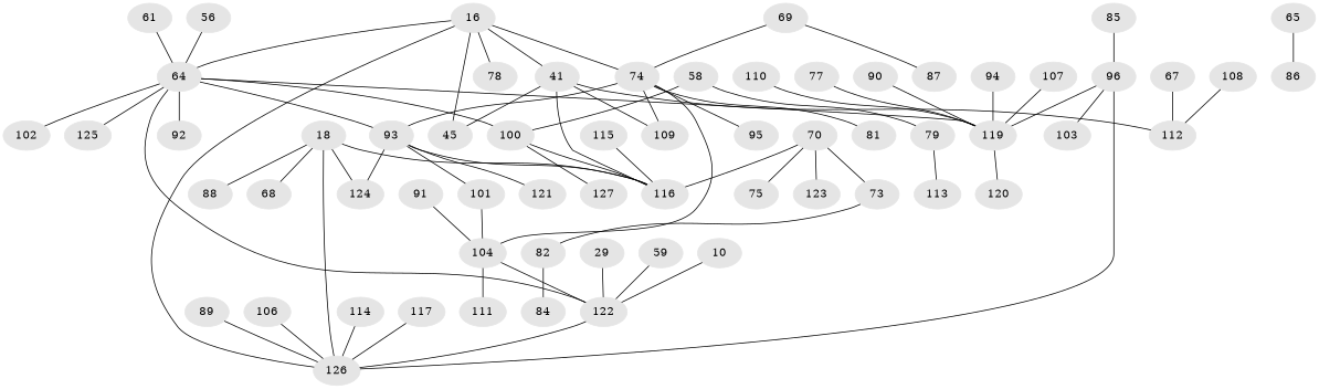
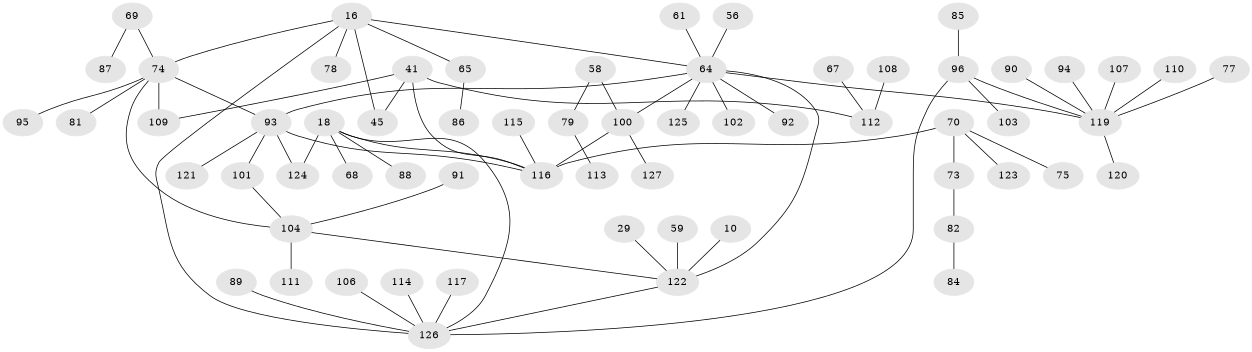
  graph {
    node [color=gray90 style=filled]
    122 [super="+7+19"]
    126 [super="+93+98+36+37+99"]
    10
    16 [super="+2"]
    45
    64 [super="+1+4"]
    65
    74 [super="+14+9+30+52"]
    78
    100 [super="+26+31+54+57"]
    92
    n12 [label=93 super="+72+11"]
    102
    119 [super="+105+80+51+118"]
    125
    86
    109
    81
    95
    104 [super="+71"]
    18
    68
    88
    116 [super="+13"]
    124
    29
    41
    112 [super="+55"]
    56
    58
    79
    113
    127
    59 [super="+27"]
    61 [super="+24"]
    101
    121
    120
    67
    69
    87
    70 [super="+35+49"]
    73
    75
    123
    82
    84
    111
    77
    96 [super="+33"]
    103
    85
    89
    90
    91
    94
    106
    107
    108
    110
    114
    115
    117 [super="+34+39"]
    122 -- 126
    10 -- 122
    16 -- 126
    16 -- 45
    16 -- 64 [weight=2]
-   16 -- 41
+   16 -- 65
    16 -- 74 [weight=2]
    16 -- 78
    64 -- 122 [weight=2]
    64 -- 100
    64 -- 92
    64 -- n12
    64 -- 102
    64 -- 119
    64 -- 125
    65 -- 86
    74 -- n12
    74 -- 109
    74 -- 81
    74 -- 95
    74 -- 104
    100 -- 116
    100 -- 127
    n12 -- 116 [weight=2]
    n12 -- 124
    n12 -- 101
    n12 -- 121
    119 -- 120
    104 -- 122
    104 -- 111
    18 -- 126
    18 -- 68
    18 -- 88
    18 -- 116 [weight=2]
    18 -- 124
    29 -- 122
    41 -- 45
    41 -- 109
    41 -- 116 [weight=2]
    41 -- 112
    56 -- 64
    58 -- 100
    58 -- 79
    79 -- 113
    59 -- 122
    61 -- 64
    101 -- 104
    67 -- 112
    69 -- 74
    69 -- 87
    70 -- 116
    70 -- 73
    70 -- 75
    70 -- 123
    73 -- 82
    82 -- 84
    77 -- 119
    96 -- 126
    96 -- 119
    96 -- 103
    85 -- 96
    89 -- 126
    90 -- 119
    91 -- 104
    94 -- 119
    106 -- 126
    107 -- 119
    108 -- 112
    110 -- 119
    114 -- 126
    115 -- 116
    117 -- 126
  }
